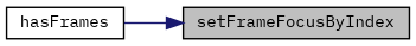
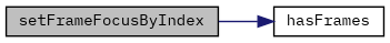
  digraph {
    rankdir=LR
    fontname="IBM Plex Mono"
    node [color=black fontname="IBM Plex Mono" fontsize=10 shape=record style=filled]
    n1 [fillcolor=grey75 fontcolor=black height=0.2 label=setFrameFocusByIndex width=0.4]
    n2 [fillcolor=white height=0.2 label=hasFrames width=0.4]
-   n2 -> n1 [color=midnightblue fontname="IBM Plex Mono" fontsize=10 labelfontname=Helvetica labelfontsize=10 style=solid]
+   n1 -> n2 [color=midnightblue fontname="IBM Plex Mono" fontsize=10 labelfontname=Helvetica labelfontsize=10 style=solid]
  }
